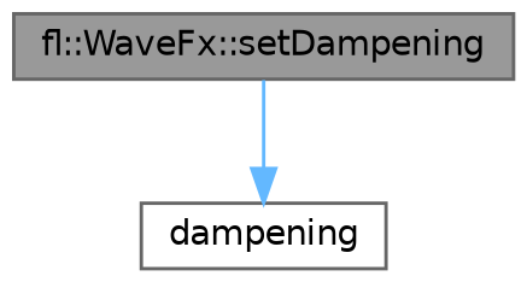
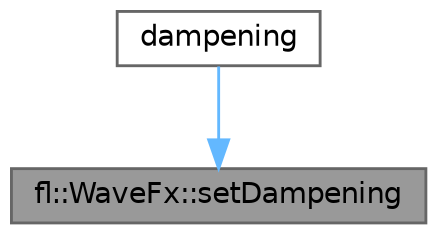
  digraph {
    rankdir=TB
    node [fontname=Helvetica fontsize=10 shape=box style=filled]
    n1 [color=gray40 fillcolor=grey60 fontcolor=black height=0.2 label="fl::WaveFx::setDampening" width=0.4]
    n2 [color=grey40 fillcolor=white height=0.2 label=dampening width=0.4]
-   n1 -> n2 [color=steelblue1 fontname=Helvetica fontsize=10 labelfontname=Helvetica labelfontsize=10 style=solid]
+   n2 -> n1 [color=steelblue1 fontname=Helvetica fontsize=10 labelfontname=Helvetica labelfontsize=10 style=solid]
  }
